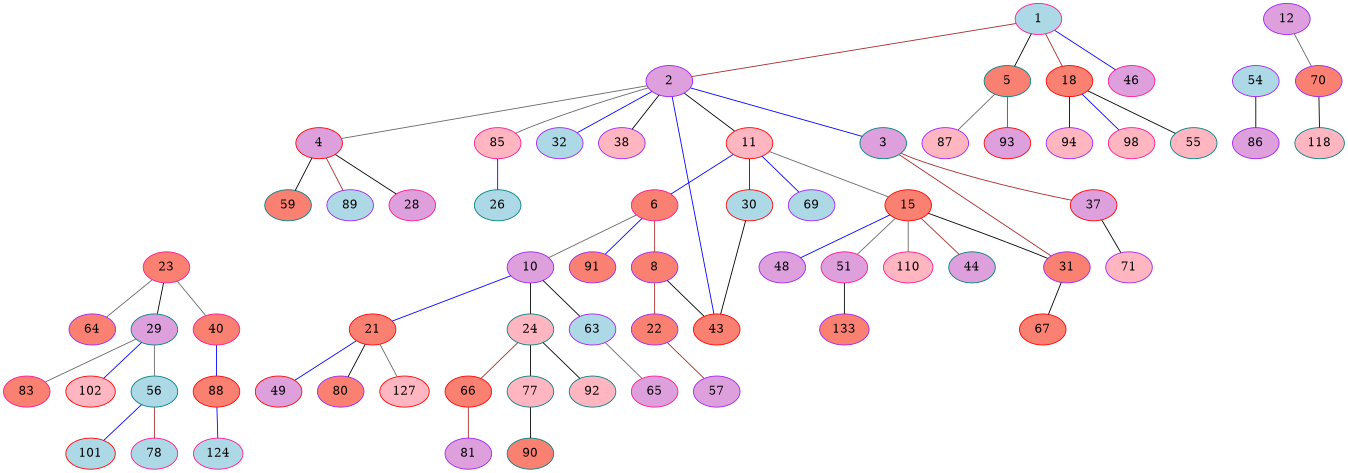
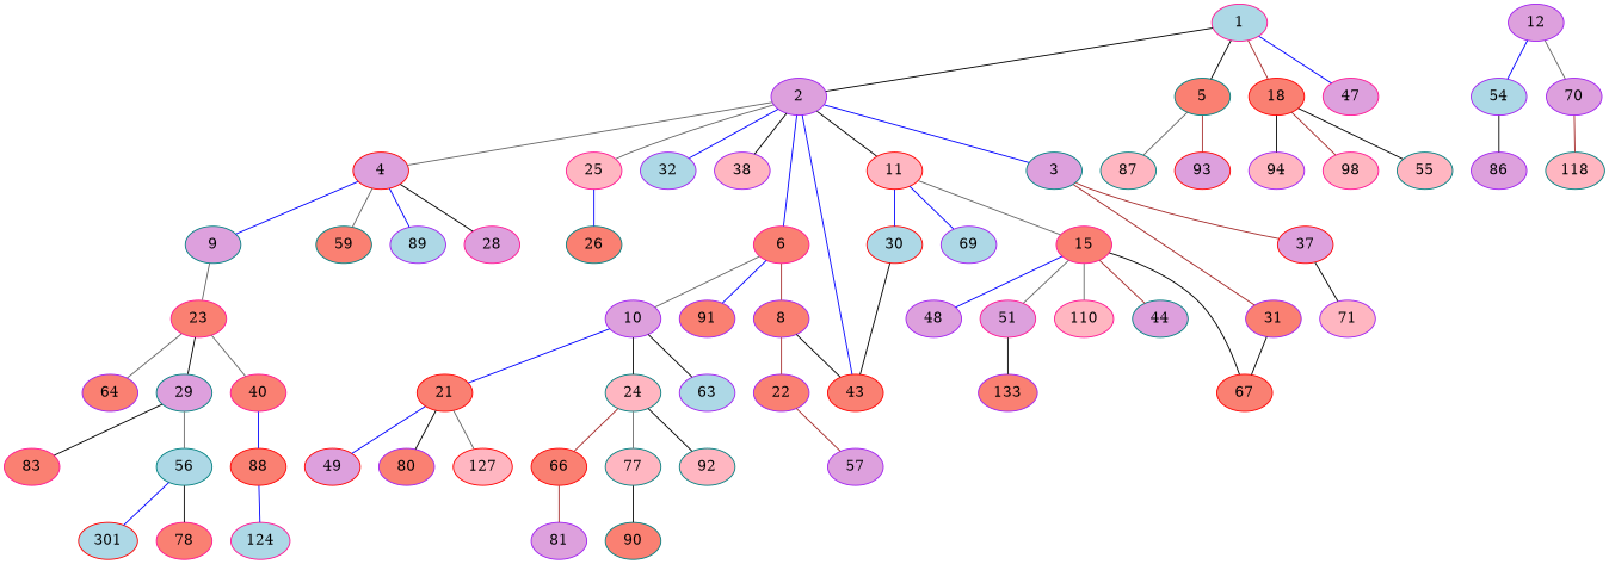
  graph {
    node [color=purple fillcolor=salmon style=filled]
    edge [color=black]
    1 [color=deeppink fillcolor=lightblue]
    2 [fillcolor=plum]
    5 [color=teal super="+35+82"]
    18 [color=red]
-   47 [color=deeppink fillcolor=plum label=46]
+   47 [color=deeppink fillcolor=plum]
    3 [color=teal fillcolor=plum super="+27"]
    4 [color=red fillcolor=plum super="+41+7+68"]
    6 [color=deeppink super="+20"]
    11 [color=red fillcolor=lightpink super="+13"]
-   25 [color=deeppink fillcolor=lightpink label=85]
+   25 [color=deeppink fillcolor=lightpink]
    32 [fillcolor=lightblue super="+106+112"]
    38 [fillcolor=lightpink]
    43 [color=red super="+103+76"]
-   87 [fillcolor=lightpink]
+   87 [color=teal fillcolor=lightpink]
    93 [color=red fillcolor=plum]
    55 [color=teal fillcolor=lightpink]
    94 [fillcolor=lightpink]
    98 [color=deeppink fillcolor=lightpink]
    31 [super="+84+95"]
    37 [color=red fillcolor=plum]
+   9 [color=teal fillcolor=plum super="+16"]
    28 [color=deeppink fillcolor=plum]
    59 [color=teal]
    89 [fillcolor=lightblue]
    8 [super="+19"]
    10 [fillcolor=plum super="+17"]
    91
-   15 [color=red super="+72+53"]
+   15 [color=deeppink super="+72+53"]
    30 [color=red fillcolor=lightblue super="+119+50"]
    69 [fillcolor=lightblue super="+113"]
-   26 [color=teal fillcolor=lightblue super="+108+109"]
+   26 [color=teal super="+108+109"]
    67 [color=red]
    71 [fillcolor=lightpink]
    23 [color=deeppink super="+73+34+75"]
    22 [super="+85"]
    21 [color=red super="+46+39"]
    24 [color=teal fillcolor=lightpink super="+61+60"]
    63 [fillcolor=lightblue]
    57 [fillcolor=plum]
    29 [color=teal fillcolor=plum super="+36+45"]
    40 [color=deeppink super="+115"]
    64 [super="+116"]
    49 [color=red fillcolor=plum]
    80
    127 [color=red fillcolor=lightpink]
    66 [color=red super="+79"]
    77 [color=teal fillcolor=lightpink super="+99"]
    92 [color=teal fillcolor=lightpink]
-   65 [color=deeppink fillcolor=plum]
    12 [fillcolor=plum]
    54 [fillcolor=lightblue super="+74"]
-   70
+   70 [fillcolor=plum]
    44 [color=teal fillcolor=plum]
    48 [fillcolor=plum]
    51 [color=deeppink fillcolor=plum]
    110 [color=deeppink fillcolor=lightpink]
    86 [fillcolor=plum super="+105+126"]
    118 [color=teal fillcolor=lightpink]
    133
    56 [color=teal fillcolor=lightblue]
    83 [color=deeppink]
-   102 [color=red fillcolor=lightpink]
    88 [color=red]
    81 [fillcolor=plum super="+134+123"]
    90 [color=teal super="+121"]
-   78 [color=deeppink fillcolor=lightblue]
-   101 [color=red fillcolor=lightblue]
+   78 [color=deeppink]
+   101 [color=red fillcolor=lightblue label=301]
    124 [color=deeppink fillcolor=lightblue]
-   1 -- 2 [color=brown]
+   1 -- 2
    1 -- 5
    1 -- 18 [color=brown]
    1 -- 47 [color=blue]
    2 -- 3 [color=blue]
    2 -- 4 [color=gray40]
-   11 -- 6 [color=blue]
+   2 -- 6 [color=blue]
    2 -- 11
    2 -- 25 [color=gray40]
    2 -- 32 [color=blue]
    2 -- 38
    2 -- 43 [color=blue]
    5 -- 87 [color=gray40]
    5 -- 93 [color=brown]
    18 -- 55
    18 -- 94
-   18 -- 98 [color=blue]
+   18 -- 98 [color=brown]
    3 -- 31 [color=brown]
    3 -- 37 [color=brown]
+   4 -- 9 [color=blue]
    4 -- 28
-   4 -- 59 [weight=2]
-   4 -- 89 [color=brown]
+   4 -- 59 [color=gray40 weight=2]
+   4 -- 89 [color=blue]
    6 -- 8 [color=brown]
    6 -- 10 [color=gray40]
    6 -- 91 [color=blue]
    11 -- 15 [color=gray40]
    11 -- 30 [color=blue]
    11 -- 69 [color=blue]
    25 -- 26 [color=blue]
    31 -- 67
    37 -- 71
+   9 -- 23 [color=gray40]
    8 -- 43
    8 -- 22 [color=brown]
    10 -- 21 [color=blue]
    10 -- 24
    10 -- 63
-   15 -- 31
+   15 -- 67
    15 -- 44 [color=brown]
    15 -- 48 [color=blue]
    15 -- 51 [color=gray40]
    15 -- 110 [color=gray40]
    30 -- 43
    23 -- 29
    23 -- 40 [color=gray40]
    23 -- 64 [color=gray40]
    22 -- 57 [color=brown]
    21 -- 49 [color=blue]
    21 -- 80
    21 -- 127 [color=gray40]
    24 -- 66 [color=brown]
-   24 -- 77
+   24 -- 77 [color=gray40]
    24 -- 92
-   63 -- 65 [color=gray40]
    29 -- 56 [color=gray40]
-   29 -- 83 [color=gray40]
-   29 -- 102 [color=blue]
+   29 -- 83
    40 -- 88 [color=blue]
    66 -- 81 [color=brown]
    77 -- 90
+   12 -- 54 [color=blue]
    12 -- 70 [color=gray40]
    54 -- 86
-   70 -- 118
+   70 -- 118 [color=brown]
    51 -- 133
-   56 -- 78 [color=brown]
+   56 -- 78
    56 -- 101 [color=blue]
    88 -- 124 [color=blue]
  }
